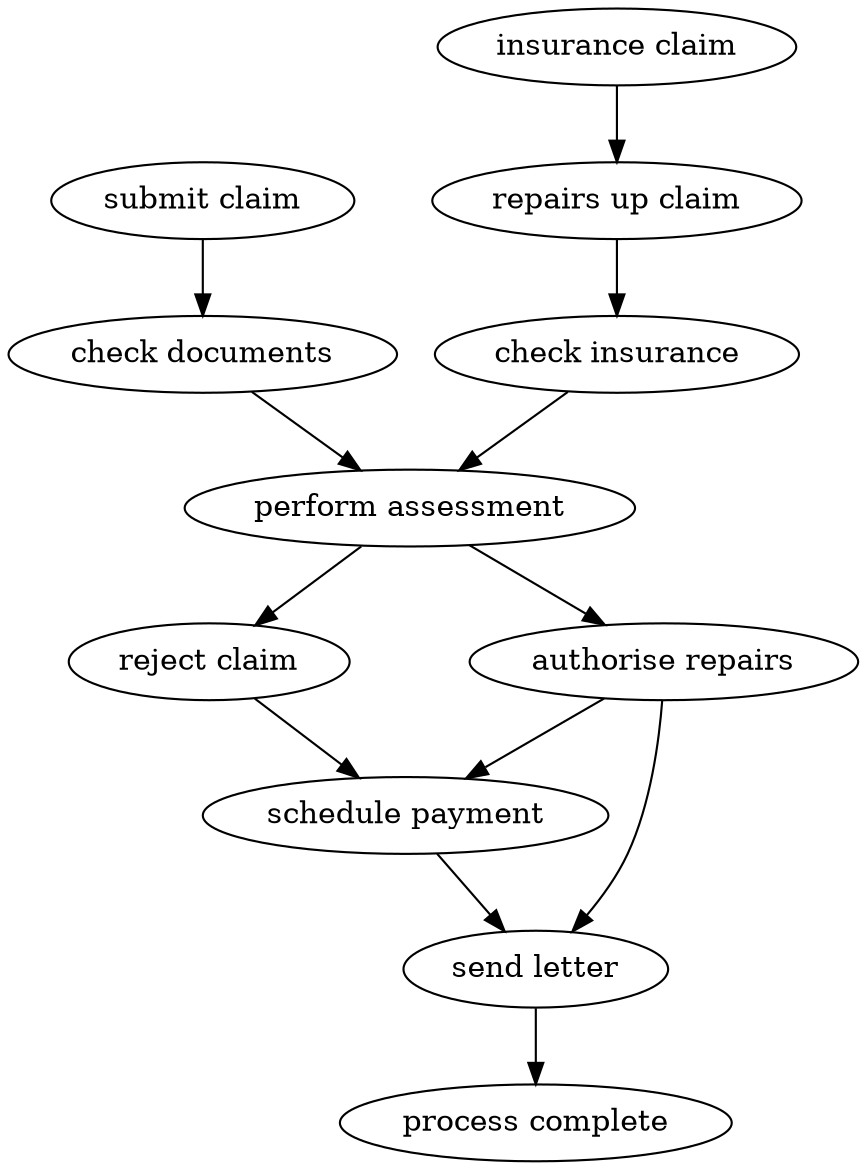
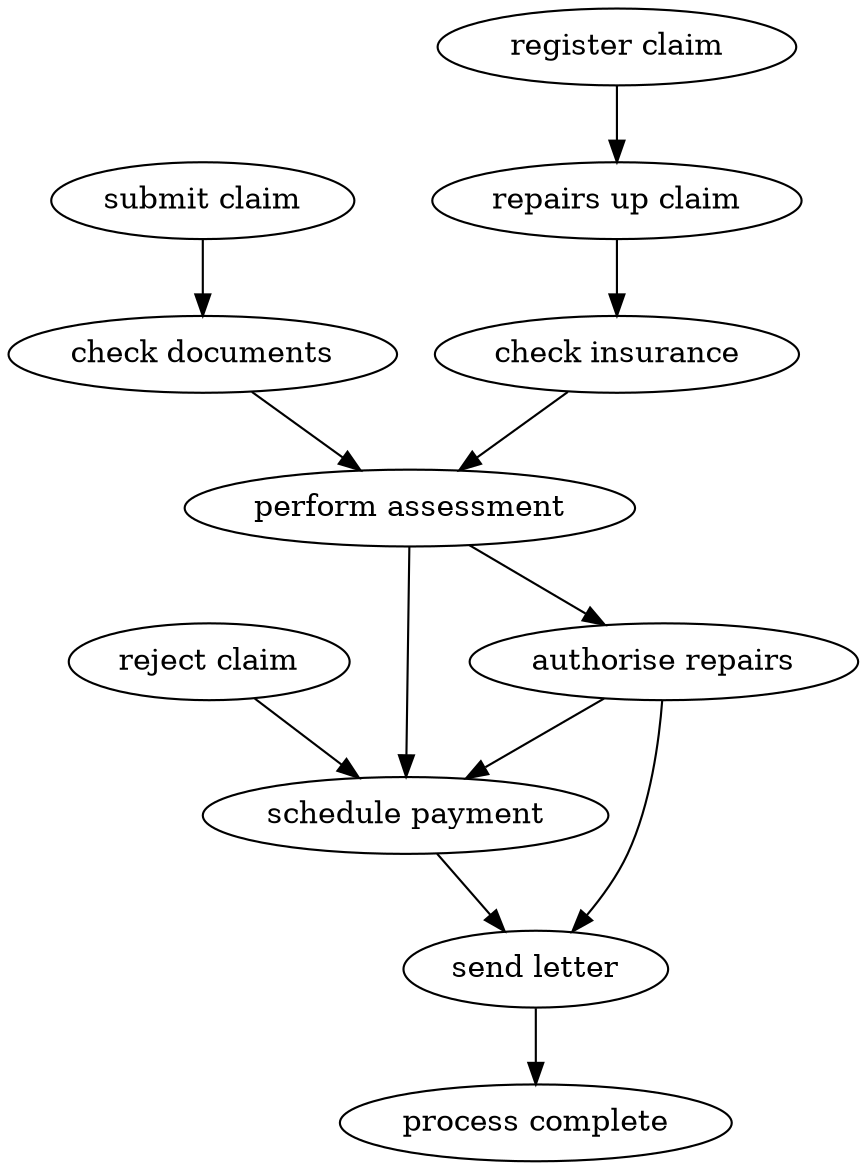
  strict digraph {
    edge [attrs="{'type': 'flow', 'label': 'flow'}"]
    "submit claim" [attrs="{'type': 'Activity', 'label': 'submit claim'}"]
    "check documents" [attrs="{'type': 'Activity', 'label': 'check documents'}"]
    "perform assessment" [attrs="{'type': 'Activity', 'label': 'perform assessment'}"]
-   "register claim" [attrs="{'type': 'Activity', 'label': 'register claim'}" label="insurance claim"]
+   "register claim" [attrs="{'type': 'Activity', 'label': 'register claim'}"]
    n5 [attrs="{'type': 'Activity', 'label': 'pick up claim'}" label="repairs up claim"]
    "check insurance" [attrs="{'type': 'Activity', 'label': 'check insurance'}"]
    "authorise repairs" [attrs="{'type': 'Activity', 'label': 'authorise repairs'}"]
    "reject claim" [attrs="{'type': 'Activity', 'label': 'reject claim'}"]
    "schedule payment" [attrs="{'type': 'Activity', 'label': 'schedule payment'}"]
    "send letter" [attrs="{'type': 'Activity', 'label': 'send letter'}"]
    "process complete" [attrs="{'type': 'Activity', 'label': 'process complete'}"]
    "submit claim" -> "check documents"
    "check documents" -> "perform assessment"
    "perform assessment" -> "authorise repairs"
-   "perform assessment" -> "reject claim"
+   "perform assessment" -> "schedule payment"
    "register claim" -> n5
    n5 -> "check insurance"
    "check insurance" -> "perform assessment"
    "authorise repairs" -> "schedule payment"
    "authorise repairs" -> "send letter"
    "reject claim" -> "schedule payment"
    "schedule payment" -> "send letter"
    "send letter" -> "process complete"
  }
